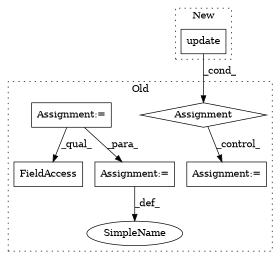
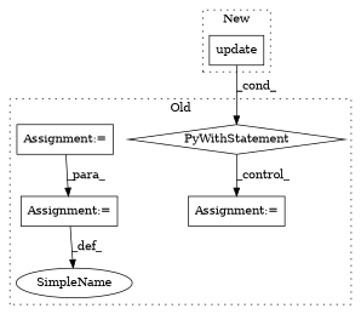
  digraph {
    node [a=7 shape=box]
-   n1 [a=104 l="10,2" label=Assignment s="5174,5201" shape=diamond]
+   n1 [a=104 l="10,2" label=PyWithStatement s="5174,5201" shape=diamond]
    n2 [l=3 label="Assignment:=" s=5218]
    n3 [a=42 label=SimpleName shape=ellipse]
    n4 [l=2 label="Assignment:=" s=4374]
-   n5 [a=22 l=7 label=FieldAccess s=5015]
    n6 [l=1 label="Assignment:=" s=5014]
    n7 [a=32 l="7,1" label=update s="7136,7187"]
    subgraph cluster_1 {
      label=Old
      style=dotted
      n1
      n2
      n3
      n4
-     n5
      n6
    }
    subgraph cluster_2 {
      label=New
      style=dotted
      n7
    }
    n1 -> n2 [label=_control_]
-   n4 -> n5 [label=_qual_]
    n4 -> n6 [label=_para_]
    n6 -> n3 [label=_def_]
    n7 -> n1 [label=_cond_]
  }
